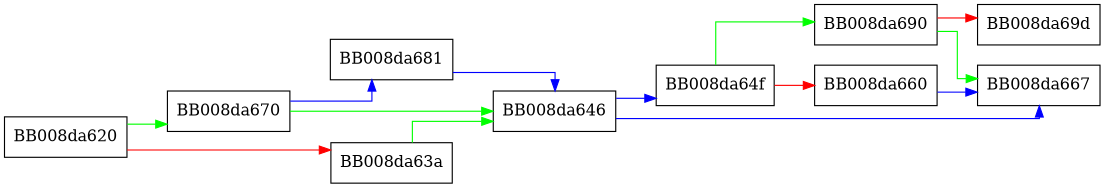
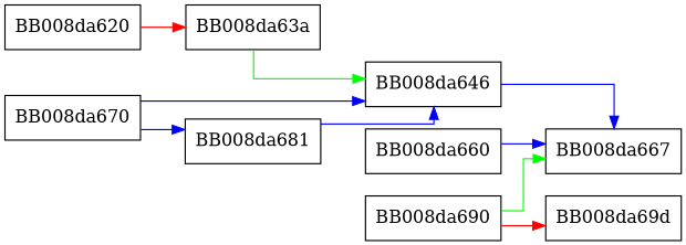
  digraph {
    rankdir=LR
    splines=ortho
    node [shape=box]
    edge [color=green]
    BB008da620
    BB008da670
    BB008da63a
    BB008da646
    BB008da681
-   BB008da64f
    BB008da667
    BB008da690
    BB008da660
    BB008da69d
-   BB008da620 -> BB008da670
    BB008da620 -> BB008da63a [color=red]
-   BB008da670 -> BB008da646
+   BB008da670 -> BB008da646 [color=blue]
    BB008da670 -> BB008da681 [color=blue]
    BB008da63a -> BB008da646
-   BB008da646 -> BB008da64f [color=blue]
    BB008da646 -> BB008da667 [color=blue]
    BB008da681 -> BB008da646 [color=blue]
-   BB008da64f -> BB008da690
-   BB008da64f -> BB008da660 [color=red]
    BB008da690 -> BB008da667
    BB008da690 -> BB008da69d [color=red]
    BB008da660 -> BB008da667 [color=blue]
  }
